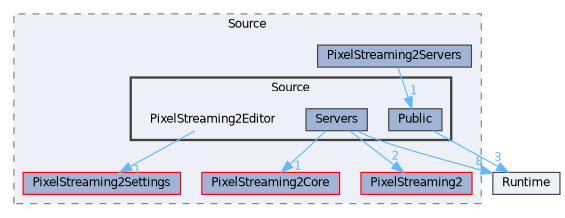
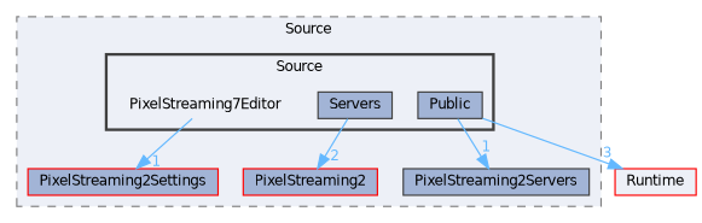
  digraph {
    compound=true
    node [fontname=Helvetica fontsize=10 shape=box color=red fillcolor="#a2b4d6" style=filled]
    edge [color=steelblue1 fontcolor=steelblue1 fontname=Helvetica fontsize=10 headlabel=1 labeldistance=1.5 labelfontname=Helvetica labelfontsize=10]
-   n1 [height=0.2 label=PixelStreaming2Editor shape=plaintext width=0.4 color="" fillcolor="" style=""]
+   n1 [height=0.2 label=PixelStreaming7Editor shape=plaintext width=0.4 color="" fillcolor="" style=""]
    n2 [color=grey25 height=0.2 label=Servers width=0.4]
    n3 [color=grey25 height=0.2 label=Public width=0.4]
-   n4 [height=0.2 label=PixelStreaming2Core width=0.4]
    n5 [height=0.2 label=PixelStreaming2 width=0.4]
    n6 [height=0.2 label=PixelStreaming2Settings width=0.4]
    n7 [color=grey25 height=0.2 label=PixelStreaming2Servers width=0.4]
-   n8 [color=grey25 fillcolor="#edf0f7" height=0.2 label=Runtime width=0.4]
+   n8 [fillcolor="#edf0f7" height=0.2 label=Runtime width=0.4]
    subgraph cluster_1 {
      bgcolor="#edf0f7"
      fontname=Helvetica
      fontsize=10
      label=Source
      pencolor=grey50
      style="filled,dashed"
-     n4
      n5
      n6
      n7
      subgraph cluster_2 {
        bgcolor="#edf0f7"
        fontname=Helvetica
        fontsize=10
        label=Source
        pencolor=grey25
        style="filled,bold"
        n1
        n2
        n3
      }
    }
    n1 -> n6
-   n2 -> n4
    n2 -> n5 [headlabel=2]
-   n2 -> n8 [headlabel=8]
-   n7 -> n3
+   n3 -> n7
    n3 -> n8 [headlabel=3]
  }
